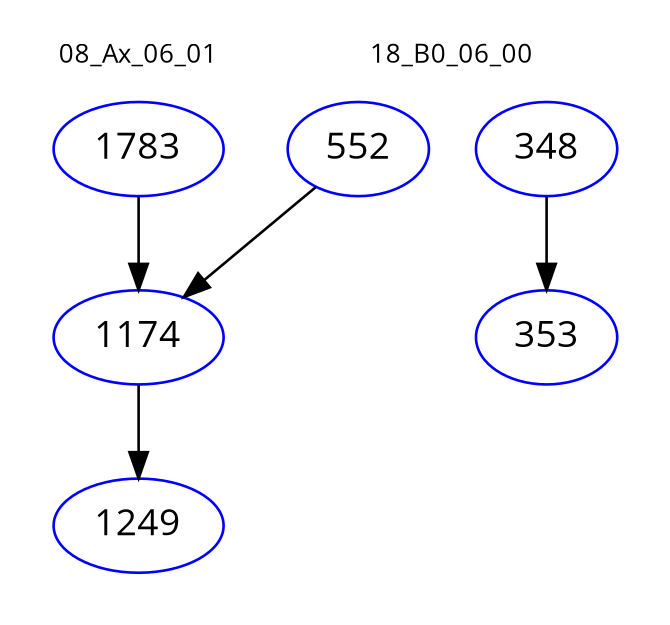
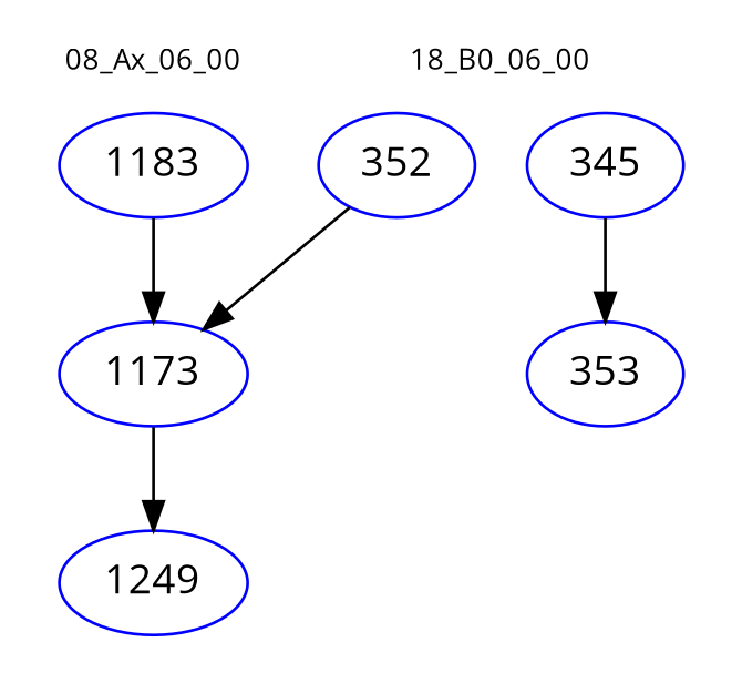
  digraph {
    fontname="Open Sans"
    node [color=blue fontname="Open Sans"]
    edge [color=black fontname="Open Sans"]
-   n1 [label=1783]
-   n2 [label=1174]
+   n1 [label=1183]
+   n2 [label=1173]
    n3 [label=1249]
-   n4 [label=552]
-   n5 [label=348]
+   n4 [label=352]
+   n5 [label=345]
    n6 [label=353]
    subgraph cluster_1 {
      color=white
      fontsize=10
-     label="08_Ax_06_01"
+     label="08_Ax_06_00"
      n1
      n2
      n3
    }
    subgraph cluster_2 {
      color=white
      fontsize=10
      label="18_B0_06_00"
      n4
      n5
      n6
    }
    n1 -> n2
    n2 -> n3
    n4 -> n2
    n5 -> n6
  }
